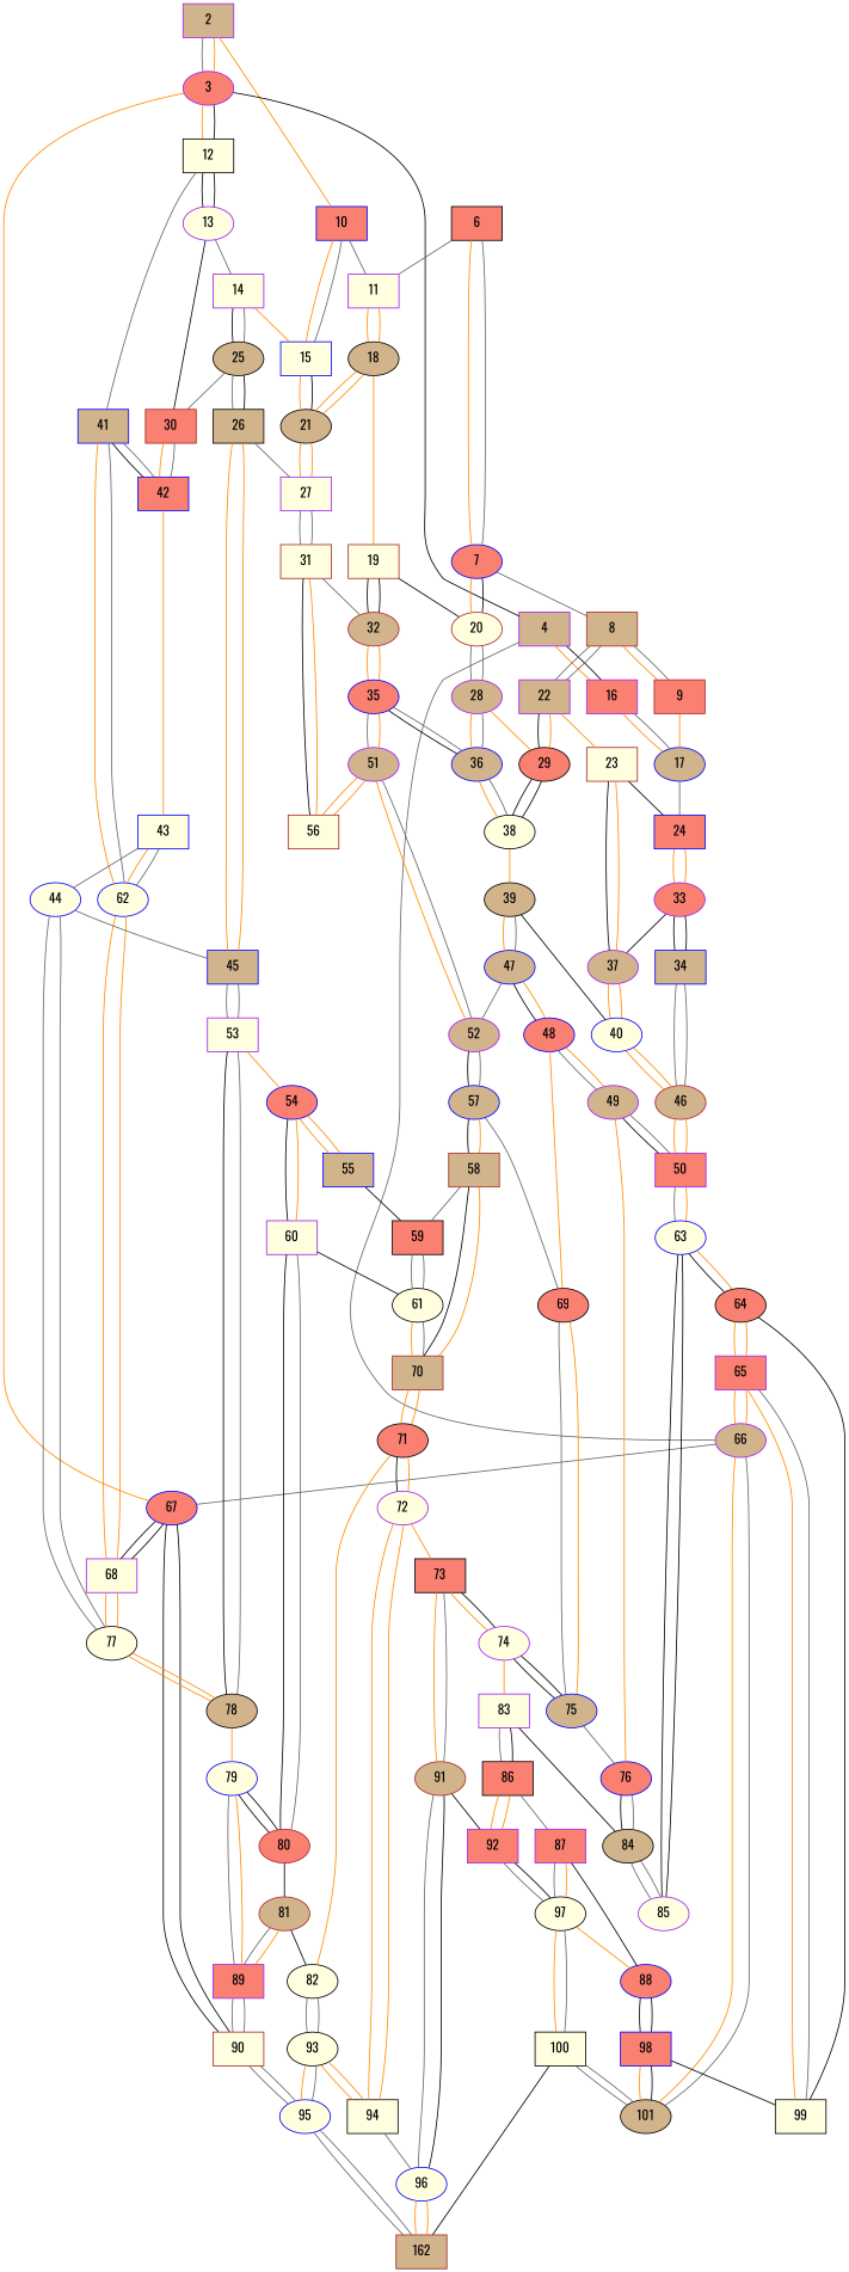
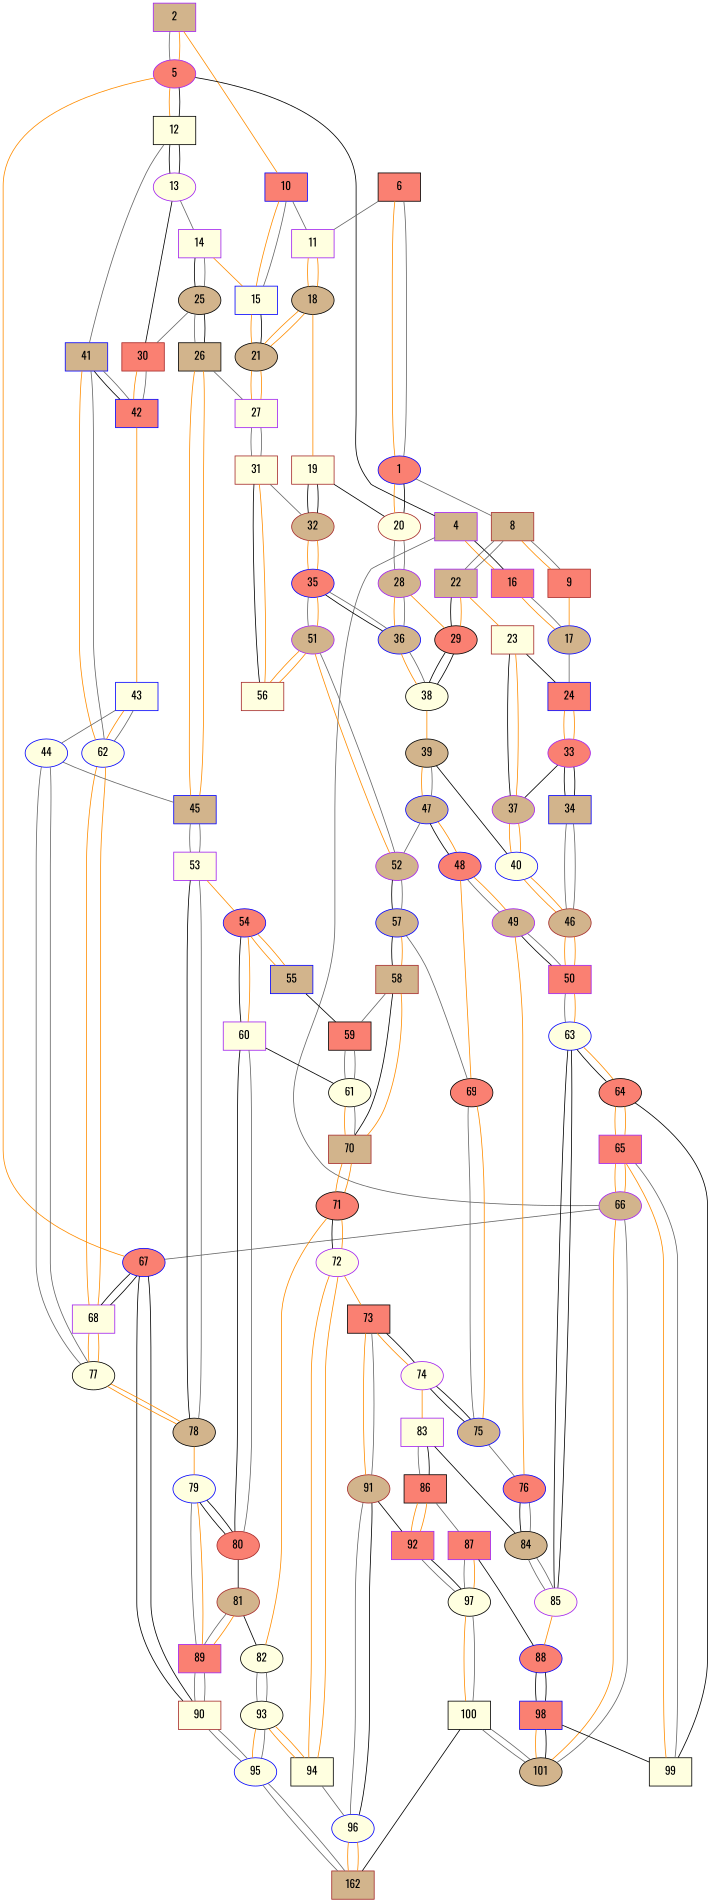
  graph {
    fontname=Oswald
    node [color=blue fillcolor=lightyellow fontname=Oswald shape=ellipse style=filled]
    edge [color=darkorange fontname=Oswald]
    2 [color=purple fillcolor=tan shape=box]
-   3 [color=purple fillcolor=salmon]
+   3 [color=purple fillcolor=salmon label=5]
    10 [fillcolor=salmon shape=box]
    6 [color=black fillcolor=salmon shape=box]
-   7 [fillcolor=salmon]
+   7 [fillcolor=salmon label=1]
    11 [color=purple shape=box]
    4 [color=purple fillcolor=tan shape=box]
    12 [color=black shape=box]
    67 [fillcolor=salmon]
    15 [shape=box]
    16 [color=purple fillcolor=salmon shape=box]
    66 [color=purple fillcolor=tan]
    13 [color=purple]
    41 [fillcolor=tan shape=box]
    68 [color=purple shape=box]
    90 [color=brown shape=box]
    17 [fillcolor=tan]
    101 [color=black fillcolor=tan]
    9 [color=brown fillcolor=salmon shape=box]
    8 [color=brown fillcolor=tan shape=box]
    20 [color=brown]
    18 [color=black fillcolor=tan]
    22 [color=purple fillcolor=tan shape=box]
    28 [color=purple fillcolor=tan]
    23 [color=brown shape=box]
    29 [color=black fillcolor=salmon]
    24 [fillcolor=salmon shape=box]
    21 [color=black fillcolor=tan]
    19 [color=brown shape=box]
    14 [color=purple shape=box]
    30 [color=brown fillcolor=salmon shape=box]
    42 [fillcolor=salmon shape=box]
    62
    25 [color=black fillcolor=tan]
    26 [color=black fillcolor=tan shape=box]
    27 [color=purple shape=box]
    34 [fillcolor=tan shape=box]
    46 [color=brown fillcolor=tan]
    33 [color=purple fillcolor=salmon]
    32 [color=brown fillcolor=tan]
    35 [fillcolor=salmon]
    36 [fillcolor=tan]
    31 [color=brown shape=box]
    37 [color=purple fillcolor=tan]
    38 [color=black]
    40
    45 [fillcolor=tan shape=box]
    53 [color=purple shape=box]
    56 [color=brown shape=box]
    39 [color=black fillcolor=tan]
    43 [shape=box]
    51 [color=purple fillcolor=tan]
    50 [color=purple fillcolor=salmon shape=box]
    52 [color=purple fillcolor=tan]
    47 [fillcolor=tan]
    48 [fillcolor=salmon]
    44
    77 [color=black]
    78 [color=black fillcolor=tan]
    54 [fillcolor=salmon]
    63
    49 [color=purple fillcolor=tan]
    69 [color=black fillcolor=salmon]
    57 [fillcolor=tan]
    76 [fillcolor=salmon]
    75 [fillcolor=tan]
    84 [color=black fillcolor=tan]
    64 [color=black fillcolor=salmon]
    85 [color=purple]
    58 [color=brown fillcolor=tan shape=box]
    55 [fillcolor=tan shape=box]
    60 [color=purple shape=box]
    79
    59 [color=black fillcolor=salmon shape=box]
    61 [color=black]
    80 [color=brown fillcolor=salmon]
    70 [color=brown fillcolor=tan shape=box]
    71 [color=black fillcolor=salmon]
    81 [color=brown fillcolor=tan]
    65 [color=purple fillcolor=salmon shape=box]
    99 [color=black shape=box]
    88 [fillcolor=salmon]
    95
    72 [color=purple]
    82 [color=black]
    73 [color=black fillcolor=salmon shape=box]
    94 [color=black shape=box]
    93 [color=black]
    74 [color=purple]
    91 [color=brown fillcolor=tan]
    96
    83 [color=purple shape=box]
    92 [color=purple fillcolor=salmon shape=box]
    86 [color=black fillcolor=salmon shape=box]
    89 [color=purple fillcolor=salmon shape=box]
    87 [color=purple fillcolor=salmon shape=box]
    98 [fillcolor=salmon shape=box]
    97 [color=black]
    100 [color=black shape=box]
    n100 [color=brown fillcolor=tan label=162 shape=box]
    2 -- 3 [color=gray40]
    2 -- 3
    2 -- 10
    3 -- 4 [color=black]
    3 -- 12
    3 -- 12 [color=black]
    3 -- 67
    10 -- 11 [color=gray40]
    10 -- 15
    10 -- 15 [color=gray40]
    6 -- 7
    6 -- 7 [color=gray40]
    6 -- 11 [color=gray40]
    7 -- 8 [color=gray40]
    7 -- 20
    7 -- 20 [color=black]
    11 -- 18
    11 -- 18
    4 -- 16
    4 -- 16 [color=black]
    4 -- 66 [color=gray40]
    12 -- 13 [color=black]
    12 -- 13 [color=black]
    12 -- 41 [color=gray40]
    67 -- 68 [color=black]
    67 -- 68 [color=black]
    67 -- 90 [color=black]
    67 -- 90 [color=black]
    15 -- 21
    15 -- 21 [color=black]
    16 -- 17
    16 -- 17 [color=gray40]
    66 -- 67 [color=gray40]
    66 -- 101
    66 -- 101 [color=gray40]
    13 -- 14 [color=gray40]
    13 -- 30 [color=black]
    41 -- 42 [color=black]
    41 -- 42 [color=gray40]
    41 -- 62
    41 -- 62 [color=gray40]
    68 -- 77
    68 -- 77
    90 -- 95 [color=gray40]
    90 -- 95 [color=gray40]
    17 -- 24 [color=gray40]
    9 -- 17
    8 -- 9
    8 -- 9 [color=gray40]
    8 -- 22 [color=gray40]
    8 -- 22 [color=gray40]
    20 -- 28 [color=gray40]
    20 -- 28 [color=gray40]
    18 -- 21
    18 -- 21
    18 -- 19
    22 -- 23
    22 -- 29 [color=black]
    22 -- 29
    28 -- 29
    28 -- 36
    28 -- 36 [color=gray40]
    23 -- 24 [color=black]
    23 -- 37 [color=black]
    23 -- 37
    29 -- 38 [color=black]
    29 -- 38 [color=black]
    24 -- 33
    24 -- 33
    21 -- 27
    21 -- 27
    19 -- 20 [color=black]
    19 -- 32 [color=black]
    19 -- 32 [color=black]
    14 -- 15
    14 -- 25 [color=black]
    14 -- 25 [color=gray40]
    30 -- 42
    30 -- 42 [color=gray40]
    42 -- 43
    62 -- 68
    62 -- 68
    25 -- 30 [color=gray40]
    25 -- 26 [color=gray40]
    25 -- 26 [color=black]
    26 -- 27 [color=gray40]
    26 -- 45
    26 -- 45
    27 -- 31 [color=gray40]
    27 -- 31 [color=gray40]
    34 -- 46 [color=gray40]
    34 -- 46 [color=gray40]
    46 -- 50
    46 -- 50
    33 -- 34 [color=black]
    33 -- 34 [color=black]
    33 -- 37 [color=black]
    32 -- 35
    32 -- 35
    35 -- 36 [color=black]
    35 -- 36 [color=gray40]
    35 -- 51 [color=gray40]
    35 -- 51
    36 -- 38
    36 -- 38 [color=gray40]
    31 -- 32 [color=gray40]
    31 -- 56 [color=black]
    31 -- 56
    37 -- 40
    37 -- 40
    38 -- 39
    40 -- 46
    40 -- 46
    45 -- 53 [color=gray40]
    45 -- 53 [color=gray40]
    53 -- 78 [color=black]
    53 -- 78 [color=gray40]
    53 -- 54
    39 -- 40 [color=black]
    39 -- 47
    39 -- 47 [color=gray40]
    43 -- 62
    43 -- 62 [color=gray40]
    43 -- 44 [color=gray40]
    51 -- 56
    51 -- 56
    51 -- 52
    51 -- 52 [color=gray40]
    50 -- 63 [color=gray40]
    50 -- 63
    52 -- 57 [color=black]
    52 -- 57 [color=gray40]
    47 -- 52 [color=gray40]
    47 -- 48 [color=black]
    47 -- 48
    48 -- 49 [color=gray40]
    48 -- 49
    48 -- 69
    44 -- 45 [color=gray40]
    44 -- 77 [color=gray40]
    44 -- 77 [color=gray40]
    77 -- 78
    77 -- 78
    78 -- 79
    54 -- 55
    54 -- 55
    54 -- 60 [color=black]
    54 -- 60
    63 -- 64 [color=black]
    63 -- 64
    63 -- 85 [color=black]
    63 -- 85 [color=black]
    49 -- 50 [color=black]
    49 -- 50 [color=gray40]
    49 -- 76
    69 -- 75 [color=gray40]
    69 -- 75
    57 -- 69 [color=gray40]
    57 -- 58 [color=black]
    57 -- 58
    76 -- 84 [color=black]
    76 -- 84 [color=gray40]
    75 -- 76 [color=gray40]
    84 -- 85 [color=gray40]
    84 -- 85 [color=gray40]
    64 -- 65
    64 -- 65
    64 -- 99 [color=black]
-   97 -- 88
+   85 -- 88
    58 -- 59 [color=gray40]
    58 -- 70 [color=black]
    58 -- 70
    55 -- 59 [color=black]
    60 -- 61 [color=black]
    60 -- 80 [color=black]
    60 -- 80 [color=gray40]
    79 -- 80 [color=black]
    79 -- 80 [color=black]
    79 -- 89 [color=gray40]
    79 -- 89
    59 -- 61 [color=gray40]
    59 -- 61 [color=gray40]
    61 -- 70
    61 -- 70 [color=gray40]
    80 -- 81 [color=black]
    70 -- 71
    70 -- 71
    71 -- 72 [color=black]
    71 -- 72
    71 -- 82
    81 -- 82 [color=black]
    81 -- 89 [color=gray40]
    81 -- 89
    65 -- 66
    65 -- 66
    65 -- 99
    65 -- 99 [color=gray40]
    88 -- 98 [color=black]
    88 -- 98 [color=black]
    95 -- n100 [color=gray40]
    95 -- n100 [color=gray40]
    72 -- 73
    72 -- 94
    72 -- 94
    82 -- 93 [color=gray40]
    82 -- 93 [color=gray40]
    73 -- 74
    73 -- 74 [color=black]
    73 -- 91
    73 -- 91 [color=gray40]
    94 -- 96 [color=gray40]
    93 -- 95
    93 -- 95 [color=gray40]
    93 -- 94
    93 -- 94
    74 -- 75 [color=black]
    74 -- 75 [color=black]
    74 -- 83
    91 -- 96 [color=gray40]
    91 -- 96 [color=black]
    91 -- 92 [color=black]
    96 -- n100
    96 -- n100
    83 -- 84 [color=black]
    83 -- 86 [color=gray40]
    83 -- 86 [color=black]
    92 -- 97 [color=gray40]
    92 -- 97 [color=black]
    86 -- 92
    86 -- 92
    86 -- 87 [color=gray40]
    89 -- 90 [color=gray40]
    89 -- 90 [color=gray40]
    87 -- 88 [color=black]
    87 -- 97 [color=gray40]
    87 -- 97
    98 -- 101
    98 -- 101 [color=black]
    98 -- 99 [color=black]
    97 -- 100
    97 -- 100 [color=gray40]
    100 -- 101 [color=gray40]
    100 -- 101 [color=gray40]
    100 -- n100 [color=black]
  }
